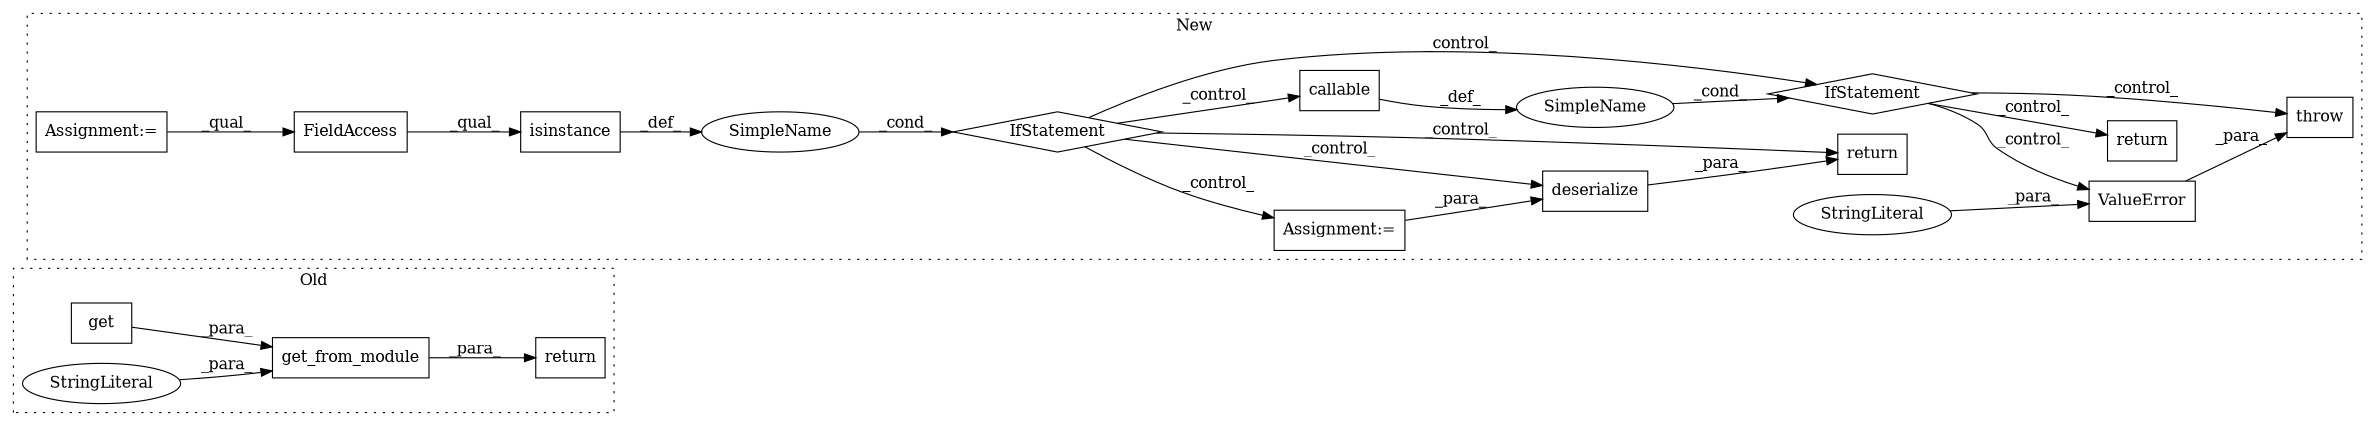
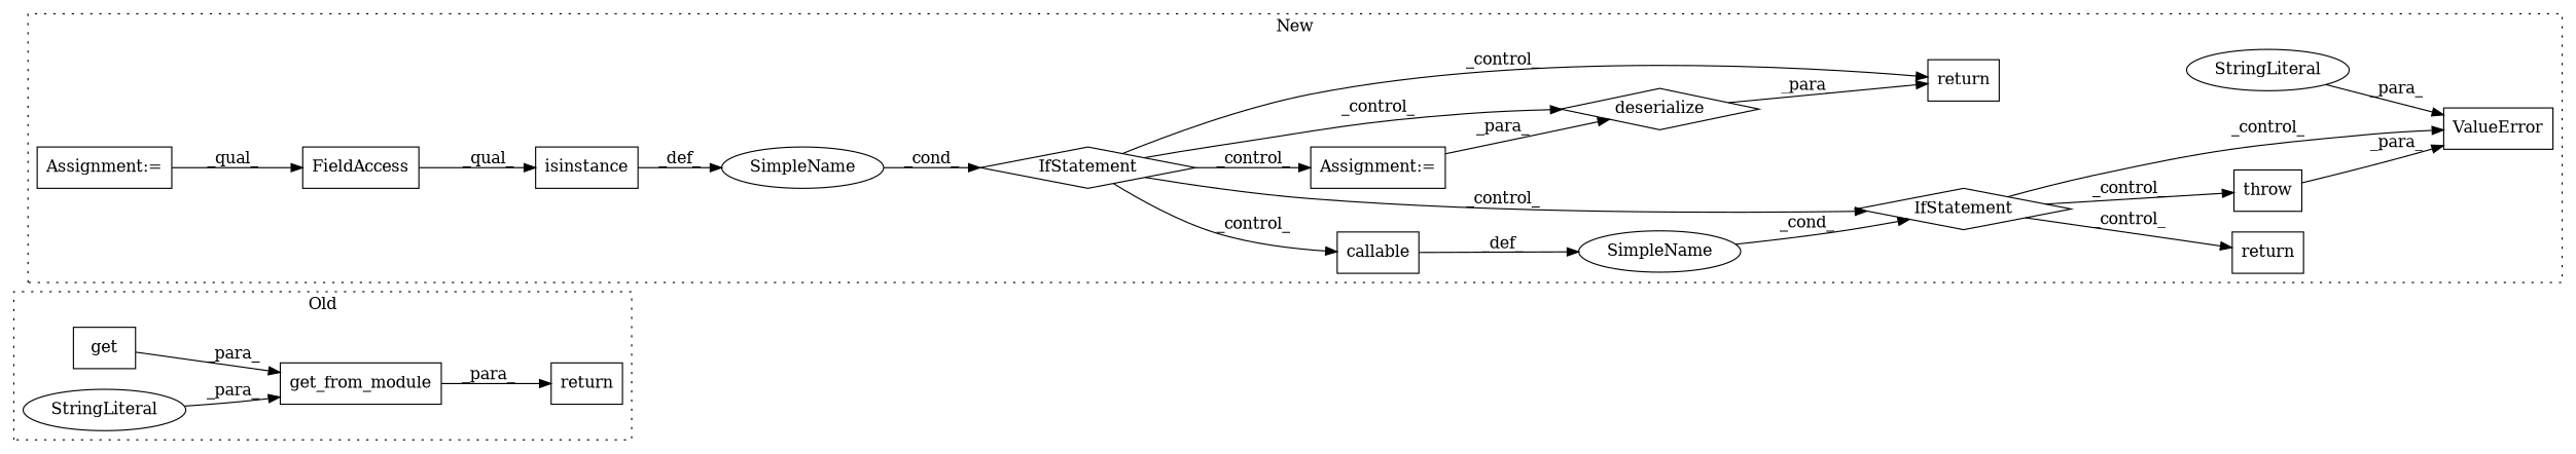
  digraph {
    rankdir=LR
    node [a=32 l=7 shape=box]
    n1 [l="16,1" label=get_from_module s="7122,7184"]
    n2 [l=9 label=get s=7149]
    n3 [a=45 l=13 label=StringLiteral s=7159 shape=ellipse]
    n4 [a=41 label=return s=7115]
    n5 [a=41 label=return s=8713]
    n6 [l="9,1" label=callable s="8683,8702"]
    n7 [a=42 label=SimpleName shape=ellipse l=""]
    n8 [a=53 l=6 label=throw s=8752]
    n9 [a=25 l="4,2" label=IfStatement s="8679,8703" shape=diamond]
    n10 [a=42 label=SimpleName shape=ellipse l=""]
    n11 [a=25 l="4,2" label=IfStatement s="8510,8553" shape=diamond]
    n12 [l="11,1" label=ValueError s="8758,8825"]
    n13 [l="11,1" label=isinstance s="8514,8552"]
    n14 [a=22 l=16 label=FieldAccess s=8536]
    n15 [a=45 l=45 label=StringLiteral s=8769 shape=ellipse]
    n16 [a=7 l=1 label="Assignment:=" s=8569]
    n17 [a=7 l=3 label="Assignment:=" s=8353]
    n18 [a=41 label=return s=8635]
-   n19 [l="12,1" label=deserialize s="8642,8660"]
+   n19 [l="12,1" label=deserialize s="8642,8660" shape=diamond]
    subgraph cluster_1 {
      label=Old
      style=dotted
      n1
      n2
      n3
      n4
    }
    subgraph cluster_2 {
      label=New
      style=dotted
      n5
      n6
      n7
      n8
      n9
      n10
      n11
      n12
      n13
      n14
      n15
      n16
      n17
      n18
      n19
    }
    n1 -> n4 [label=_para_]
    n2 -> n1 [label=_para_]
    n3 -> n1 [label=_para_]
    n6 -> n7 [label=_def_]
    n7 -> n9 [label=_cond_]
    n9 -> n5 [label=_control_]
    n9 -> n8 [label=_control_]
    n9 -> n12 [label=_control_]
    n10 -> n11 [label=_cond_]
    n11 -> n6 [label=_control_]
    n11 -> n9 [label=_control_]
    n11 -> n16 [label=_control_]
    n11 -> n18 [label=_control_]
    n11 -> n19 [label=_control_]
-   n12 -> n8 [label=_para_]
+   n8 -> n12 [label=_para_]
    n13 -> n10 [label=_def_]
    n14 -> n13 [label=_qual_]
    n15 -> n12 [label=_para_]
    n16 -> n19 [label=_para_]
    n17 -> n14 [label=_qual_]
    n19 -> n18 [label=_para_]
  }
